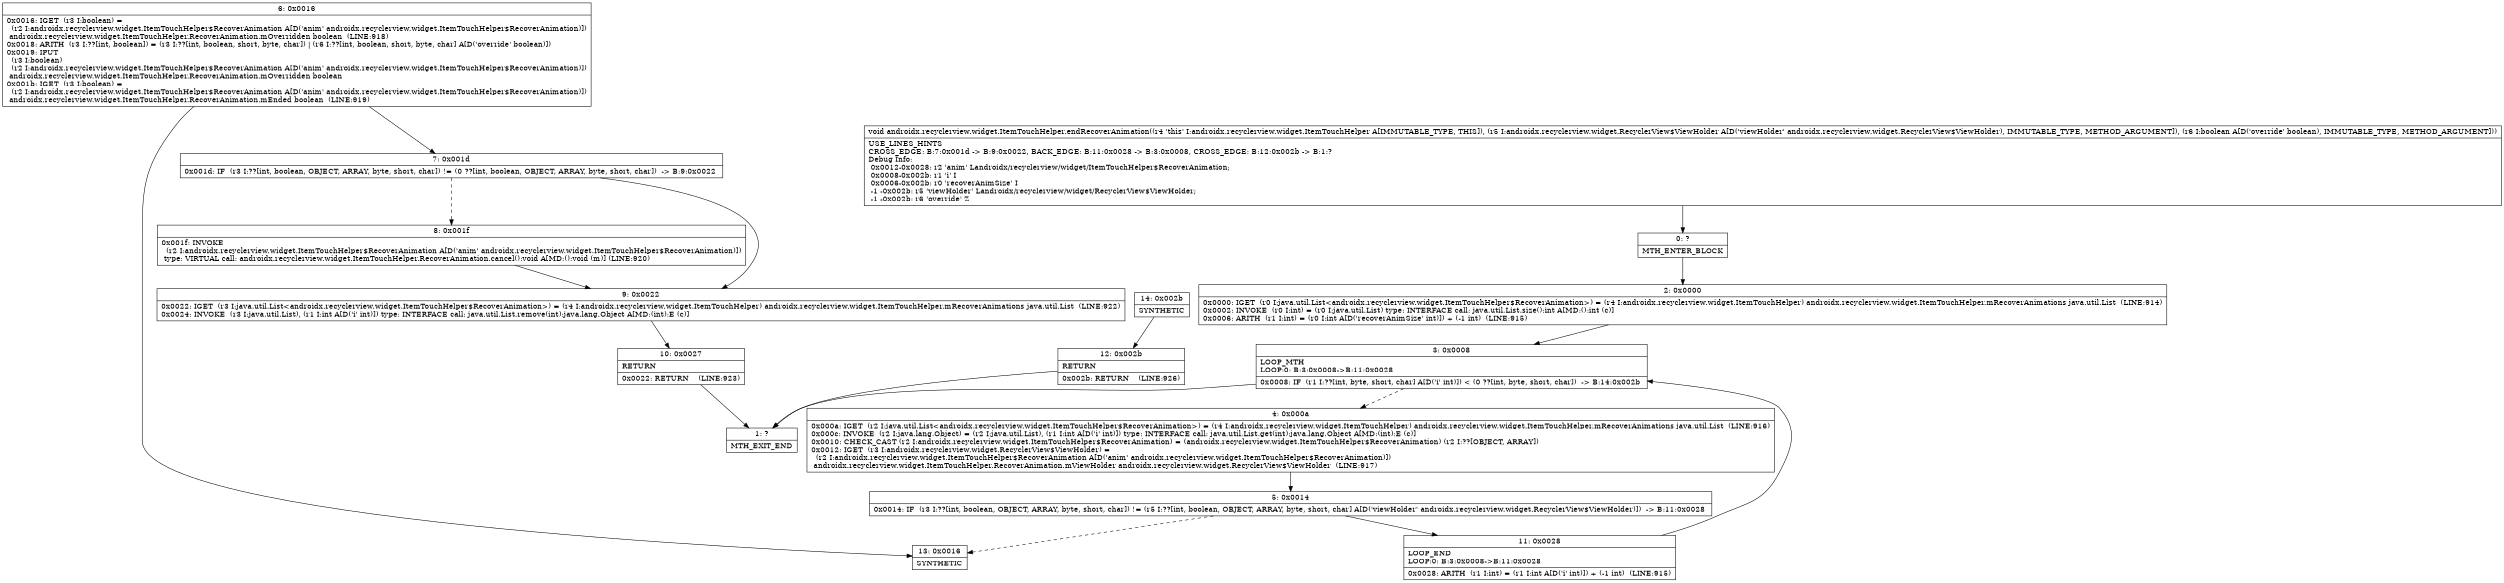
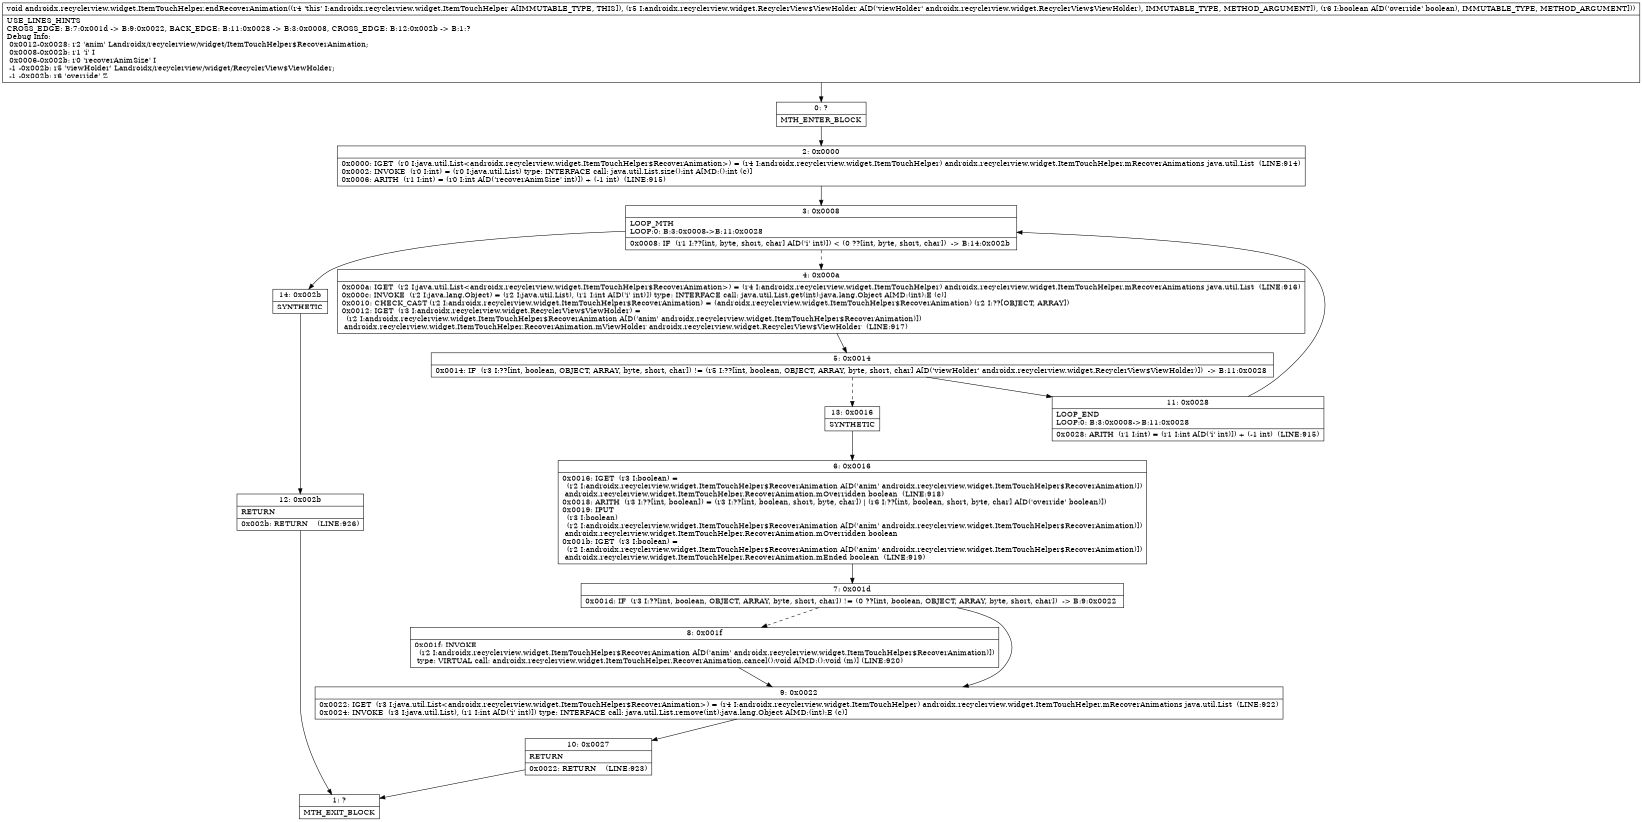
  digraph {
    node [shape=record]
    n1 [label="{0\:\ ?|MTH_ENTER_BLOCK\l}"]
    n2 [label="{2\:\ 0x0000|0x0000: IGET  (r0 I:java.util.List\<androidx.recyclerview.widget.ItemTouchHelper$RecoverAnimation\>) = (r4 I:androidx.recyclerview.widget.ItemTouchHelper) androidx.recyclerview.widget.ItemTouchHelper.mRecoverAnimations java.util.List  (LINE:914)\l0x0002: INVOKE  (r0 I:int) = (r0 I:java.util.List) type: INTERFACE call: java.util.List.size():int A[MD:():int (c)]\l0x0006: ARITH  (r1 I:int) = (r0 I:int A[D('recoverAnimSize' int)]) + (\-1 int)  (LINE:915)\l}"]
    n3 [label="{3\:\ 0x0008|LOOP_MTH\lLOOP:0: B:3:0x0008\-\>B:11:0x0028\l|0x0008: IF  (r1 I:??[int, byte, short, char] A[D('i' int)]) \< (0 ??[int, byte, short, char])  \-\> B:14:0x002b \l}"]
    n4 [label="{4\:\ 0x000a|0x000a: IGET  (r2 I:java.util.List\<androidx.recyclerview.widget.ItemTouchHelper$RecoverAnimation\>) = (r4 I:androidx.recyclerview.widget.ItemTouchHelper) androidx.recyclerview.widget.ItemTouchHelper.mRecoverAnimations java.util.List  (LINE:916)\l0x000c: INVOKE  (r2 I:java.lang.Object) = (r2 I:java.util.List), (r1 I:int A[D('i' int)]) type: INTERFACE call: java.util.List.get(int):java.lang.Object A[MD:(int):E (c)]\l0x0010: CHECK_CAST (r2 I:androidx.recyclerview.widget.ItemTouchHelper$RecoverAnimation) = (androidx.recyclerview.widget.ItemTouchHelper$RecoverAnimation) (r2 I:??[OBJECT, ARRAY]) \l0x0012: IGET  (r3 I:androidx.recyclerview.widget.RecyclerView$ViewHolder) = \l  (r2 I:androidx.recyclerview.widget.ItemTouchHelper$RecoverAnimation A[D('anim' androidx.recyclerview.widget.ItemTouchHelper$RecoverAnimation)])\l androidx.recyclerview.widget.ItemTouchHelper.RecoverAnimation.mViewHolder androidx.recyclerview.widget.RecyclerView$ViewHolder  (LINE:917)\l}"]
    n5 [label="{14\:\ 0x002b|SYNTHETIC\l}"]
    n6 [label="{5\:\ 0x0014|0x0014: IF  (r3 I:??[int, boolean, OBJECT, ARRAY, byte, short, char]) != (r5 I:??[int, boolean, OBJECT, ARRAY, byte, short, char] A[D('viewHolder' androidx.recyclerview.widget.RecyclerView$ViewHolder)])  \-\> B:11:0x0028 \l}"]
    n7 [label="{12\:\ 0x002b|RETURN\l|0x002b: RETURN    (LINE:926)\l}"]
    n8 [label="{11\:\ 0x0028|LOOP_END\lLOOP:0: B:3:0x0008\-\>B:11:0x0028\l|0x0028: ARITH  (r1 I:int) = (r1 I:int A[D('i' int)]) + (\-1 int)  (LINE:915)\l}"]
    n9 [label="{13\:\ 0x0016|SYNTHETIC\l}"]
    n10 [label="{6\:\ 0x0016|0x0016: IGET  (r3 I:boolean) = \l  (r2 I:androidx.recyclerview.widget.ItemTouchHelper$RecoverAnimation A[D('anim' androidx.recyclerview.widget.ItemTouchHelper$RecoverAnimation)])\l androidx.recyclerview.widget.ItemTouchHelper.RecoverAnimation.mOverridden boolean  (LINE:918)\l0x0018: ARITH  (r3 I:??[int, boolean]) = (r3 I:??[int, boolean, short, byte, char]) \| (r6 I:??[int, boolean, short, byte, char] A[D('override' boolean)]) \l0x0019: IPUT  \l  (r3 I:boolean)\l  (r2 I:androidx.recyclerview.widget.ItemTouchHelper$RecoverAnimation A[D('anim' androidx.recyclerview.widget.ItemTouchHelper$RecoverAnimation)])\l androidx.recyclerview.widget.ItemTouchHelper.RecoverAnimation.mOverridden boolean \l0x001b: IGET  (r3 I:boolean) = \l  (r2 I:androidx.recyclerview.widget.ItemTouchHelper$RecoverAnimation A[D('anim' androidx.recyclerview.widget.ItemTouchHelper$RecoverAnimation)])\l androidx.recyclerview.widget.ItemTouchHelper.RecoverAnimation.mEnded boolean  (LINE:919)\l}"]
    n11 [label="{7\:\ 0x001d|0x001d: IF  (r3 I:??[int, boolean, OBJECT, ARRAY, byte, short, char]) != (0 ??[int, boolean, OBJECT, ARRAY, byte, short, char])  \-\> B:9:0x0022 \l}"]
    n12 [label="{8\:\ 0x001f|0x001f: INVOKE  \l  (r2 I:androidx.recyclerview.widget.ItemTouchHelper$RecoverAnimation A[D('anim' androidx.recyclerview.widget.ItemTouchHelper$RecoverAnimation)])\l type: VIRTUAL call: androidx.recyclerview.widget.ItemTouchHelper.RecoverAnimation.cancel():void A[MD:():void (m)] (LINE:920)\l}"]
    n13 [label="{9\:\ 0x0022|0x0022: IGET  (r3 I:java.util.List\<androidx.recyclerview.widget.ItemTouchHelper$RecoverAnimation\>) = (r4 I:androidx.recyclerview.widget.ItemTouchHelper) androidx.recyclerview.widget.ItemTouchHelper.mRecoverAnimations java.util.List  (LINE:922)\l0x0024: INVOKE  (r3 I:java.util.List), (r1 I:int A[D('i' int)]) type: INTERFACE call: java.util.List.remove(int):java.lang.Object A[MD:(int):E (c)]\l}"]
    n14 [label="{10\:\ 0x0027|RETURN\l|0x0022: RETURN    (LINE:923)\l}"]
-   n15 [label="{1\:\ ?|MTH_EXIT_END\l}"]
+   n15 [label="{1\:\ ?|MTH_EXIT_BLOCK\l}"]
    n16 [label="{void androidx.recyclerview.widget.ItemTouchHelper.endRecoverAnimation((r4 'this' I:androidx.recyclerview.widget.ItemTouchHelper A[IMMUTABLE_TYPE, THIS]), (r5 I:androidx.recyclerview.widget.RecyclerView$ViewHolder A[D('viewHolder' androidx.recyclerview.widget.RecyclerView$ViewHolder), IMMUTABLE_TYPE, METHOD_ARGUMENT]), (r6 I:boolean A[D('override' boolean), IMMUTABLE_TYPE, METHOD_ARGUMENT]))  | USE_LINES_HINTS\lCROSS_EDGE: B:7:0x001d \-\> B:9:0x0022, BACK_EDGE: B:11:0x0028 \-\> B:3:0x0008, CROSS_EDGE: B:12:0x002b \-\> B:1:?\lDebug Info:\l  0x0012\-0x0028: r2 'anim' Landroidx\/recyclerview\/widget\/ItemTouchHelper$RecoverAnimation;\l  0x0008\-0x002b: r1 'i' I\l  0x0006\-0x002b: r0 'recoverAnimSize' I\l  \-1 \-0x002b: r5 'viewHolder' Landroidx\/recyclerview\/widget\/RecyclerView$ViewHolder;\l  \-1 \-0x002b: r6 'override' Z\l}"]
    n1 -> n2
    n2 -> n3
    n3 -> n4 [style=dashed]
-   n3 -> n15
+   n3 -> n5
    n4 -> n6
    n5 -> n7
    n6 -> n8
    n6 -> n9 [style=dashed]
    n7 -> n15
    n8 -> n3
-   n10 -> n9
+   n9 -> n10
    n10 -> n11
    n11 -> n12 [style=dashed]
    n11 -> n13
    n12 -> n13
    n13 -> n14
    n14 -> n15
    n16 -> n1
  }
